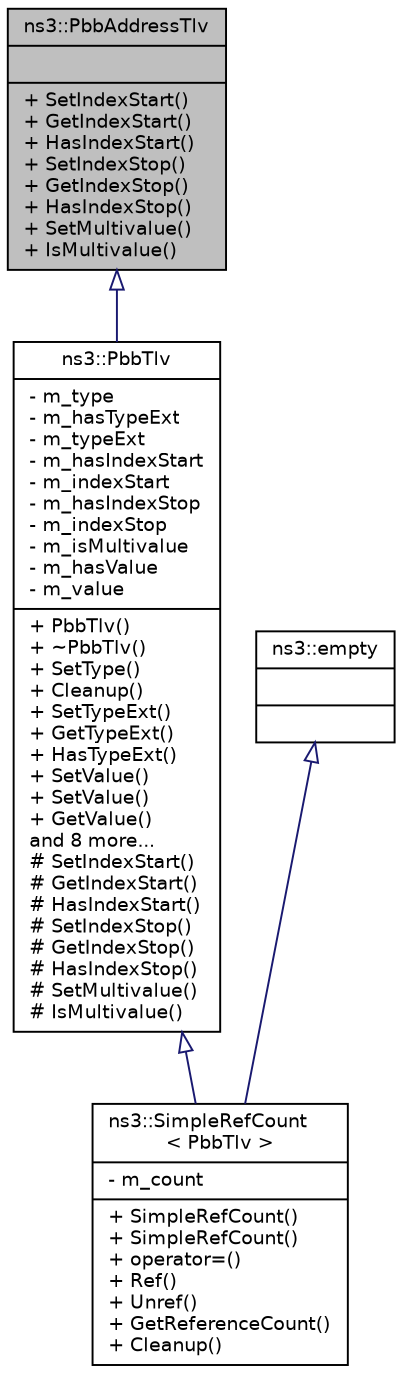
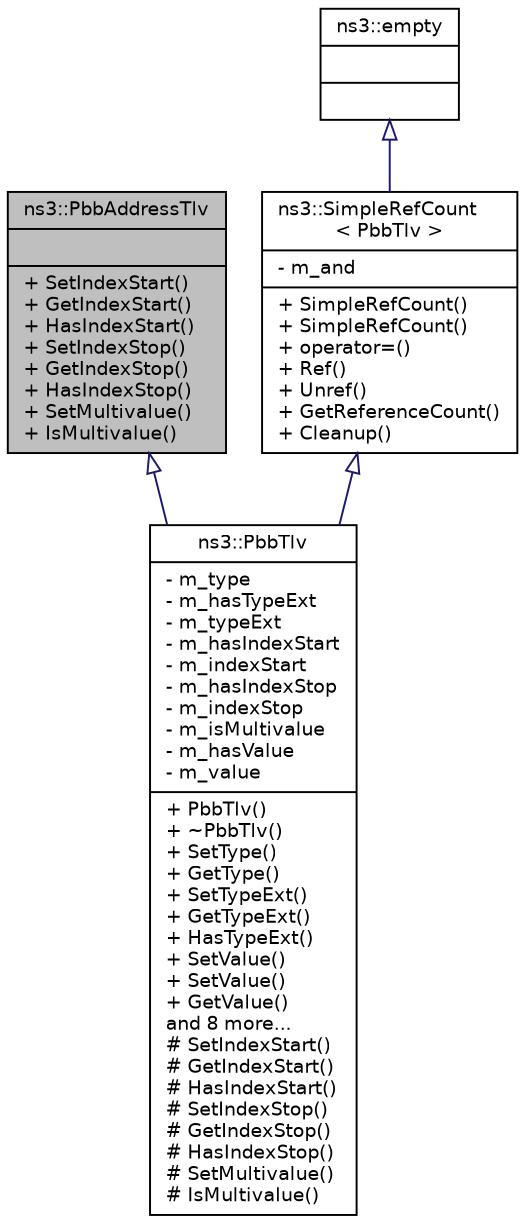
  digraph {
    node [color=black fillcolor=white fontname=Helvetica fontsize=10 shape=record style=filled]
    edge [arrowtail=onormal color=midnightblue dir=back fontname=Helvetica fontsize=10 labelfontname=Helvetica labelfontsize=10 style=solid]
    n1 [fillcolor=grey75 fontcolor=black height=0.2 label="{ns3::PbbAddressTlv\n||+ SetIndexStart()\l+ GetIndexStart()\l+ HasIndexStart()\l+ SetIndexStop()\l+ GetIndexStop()\l+ HasIndexStop()\l+ SetMultivalue()\l+ IsMultivalue()\l}" width=0.4]
-   n2 [height=0.2 label="{ns3::PbbTlv\n|- m_type\l- m_hasTypeExt\l- m_typeExt\l- m_hasIndexStart\l- m_indexStart\l- m_hasIndexStop\l- m_indexStop\l- m_isMultivalue\l- m_hasValue\l- m_value\l|+ PbbTlv()\l+ ~PbbTlv()\l+ SetType()\l+ Cleanup()\l+ SetTypeExt()\l+ GetTypeExt()\l+ HasTypeExt()\l+ SetValue()\l+ SetValue()\l+ GetValue()\land 8 more...\l# SetIndexStart()\l# GetIndexStart()\l# HasIndexStart()\l# SetIndexStop()\l# GetIndexStop()\l# HasIndexStop()\l# SetMultivalue()\l# IsMultivalue()\l}" width=0.4]
-   n3 [height=0.2 label="{ns3::SimpleRefCount\l\< PbbTlv \>\n|- m_count\l|+ SimpleRefCount()\l+ SimpleRefCount()\l+ operator=()\l+ Ref()\l+ Unref()\l+ GetReferenceCount()\l+ Cleanup()\l}" width=0.4]
+   n2 [height=0.2 label="{ns3::PbbTlv\n|- m_type\l- m_hasTypeExt\l- m_typeExt\l- m_hasIndexStart\l- m_indexStart\l- m_hasIndexStop\l- m_indexStop\l- m_isMultivalue\l- m_hasValue\l- m_value\l|+ PbbTlv()\l+ ~PbbTlv()\l+ SetType()\l+ GetType()\l+ SetTypeExt()\l+ GetTypeExt()\l+ HasTypeExt()\l+ SetValue()\l+ SetValue()\l+ GetValue()\land 8 more...\l# SetIndexStart()\l# GetIndexStart()\l# HasIndexStart()\l# SetIndexStop()\l# GetIndexStop()\l# HasIndexStop()\l# SetMultivalue()\l# IsMultivalue()\l}" width=0.4]
+   n3 [height=0.2 label="{ns3::SimpleRefCount\l\< PbbTlv \>\n|- m_and\l|+ SimpleRefCount()\l+ SimpleRefCount()\l+ operator=()\l+ Ref()\l+ Unref()\l+ GetReferenceCount()\l+ Cleanup()\l}" width=0.4]
    n4 [height=0.2 label="{ns3::empty\n||}" width=0.4]
    n1 -> n2
-   n2 -> n3
+   n3 -> n2
    n4 -> n3
  }
